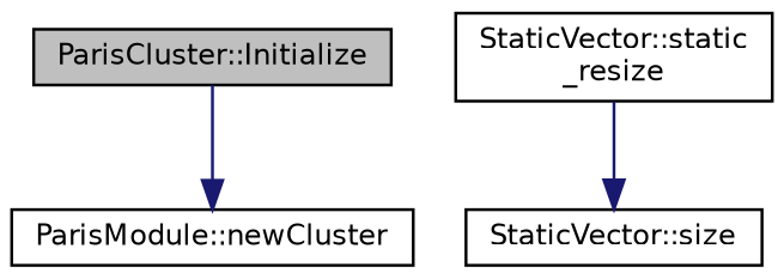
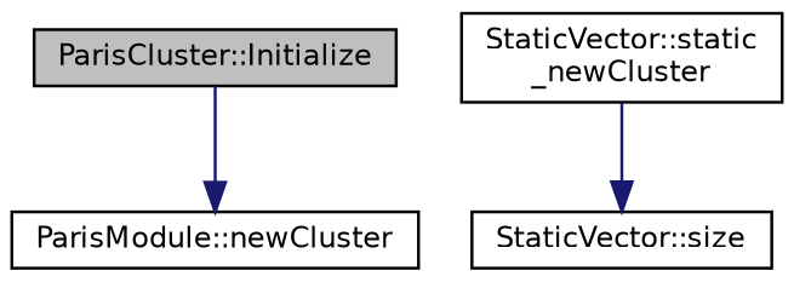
  digraph {
    rankdir=TB
    node [color=black fillcolor=white fontname=Helvetica fontsize=10 shape=record style=filled]
    edge [color=midnightblue fontname=Helvetica fontsize=10 labelfontname=Helvetica labelfontsize=10 style=solid]
    n1 [fillcolor=grey75 fontcolor=black height=0.2 label="ParisCluster::Initialize" width=0.4]
    n2 [height=0.2 label="ParisModule::newCluster" width=0.4]
-   n3 [height=0.2 label="StaticVector::static\l_resize" width=0.4]
+   n3 [height=0.2 label="StaticVector::static\l_newCluster" width=0.4]
    n4 [height=0.2 label="StaticVector::size" width=0.4]
    n1 -> n2
    n3 -> n4
  }
